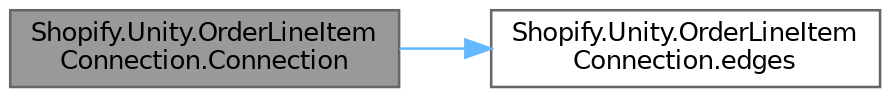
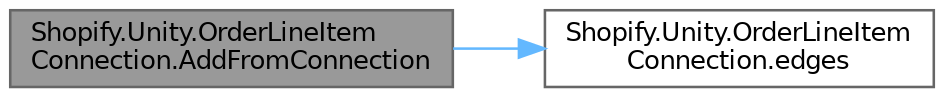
  digraph {
    rankdir=LR
    fontname="DejaVu Sans"
    node [fontname="DejaVu Sans" fontsize=10 shape=box style=filled]
-   n1 [color=gray40 fillcolor=grey60 fontcolor=black height=0.2 label="Shopify.Unity.OrderLineItem\lConnection.Connection" width=0.4]
+   n1 [color=gray40 fillcolor=grey60 fontcolor=black height=0.2 label="Shopify.Unity.OrderLineItem\lConnection.AddFromConnection" width=0.4]
    n2 [color=grey40 fillcolor=white height=0.2 label="Shopify.Unity.OrderLineItem\lConnection.edges" width=0.4]
    n1 -> n2 [color=steelblue1 fontname="DejaVu Sans" fontsize=10 labelfontname=Helvetica labelfontsize=10 style=solid]
  }
